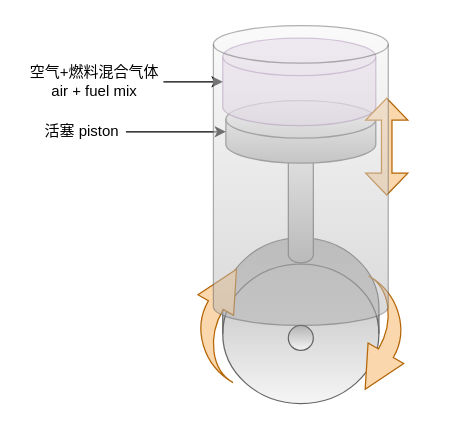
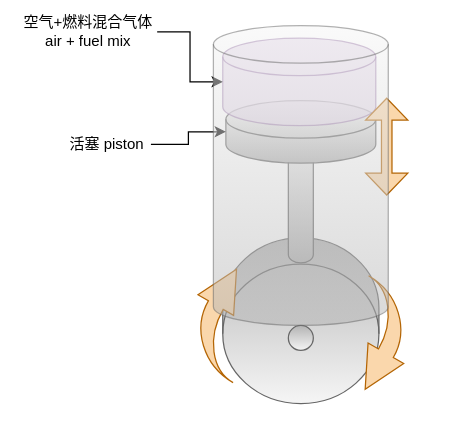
  <mxCell id="0" />
  <mxCell id="1" parent="0" />
  <mxCell id="2" value="" style="shape=cylinder3;whiteSpace=wrap;html=1;boundedLbl=1;backgroundOutline=1;size=55.78;rotation=-180;fillColor=#f5f5f5;gradientColor=#b3b3b3;strokeColor=#666666;" parent="1" vertex="1"><mxGeometry x="177.5" y="190" width="125" height="132.5" as="geometry" /></mxCell>
  <mxCell id="3" value="" style="shape=cylinder3;whiteSpace=wrap;html=1;boundedLbl=1;backgroundOutline=1;size=6.795;fillColor=#f5f5f5;gradientColor=#b3b3b3;strokeColor=#666666;" parent="1" vertex="1"><mxGeometry x="230" y="100" width="20" height="110" as="geometry" /></mxCell>
  <mxCell id="4" value="" style="shape=cylinder3;whiteSpace=wrap;html=1;boundedLbl=1;backgroundOutline=1;size=15;fillColor=#f5f5f5;gradientColor=#b3b3b3;strokeColor=#666666;" parent="1" vertex="1"><mxGeometry x="180" y="80" width="120" height="50" as="geometry" /></mxCell>
  <mxCell id="5" value="" style="shape=cylinder3;whiteSpace=wrap;html=1;boundedLbl=1;backgroundOutline=1;size=15;fillColor=#e1d5e7;strokeColor=#9673a6;opacity=70;" parent="1" vertex="1"><mxGeometry x="177.5" y="30" width="122.5" height="70" as="geometry" /></mxCell>
  <mxCell id="6" value="" style="ellipse;whiteSpace=wrap;html=1;aspect=fixed;fillColor=#f5f5f5;gradientColor=#b3b3b3;strokeColor=#666666;rotation=-180;" parent="1" vertex="1"><mxGeometry x="230" y="260" width="20" height="20" as="geometry" /></mxCell>
  <mxCell id="7" value="" style="html=1;shadow=0;dashed=0;align=center;verticalAlign=middle;shape=mxgraph.arrows2.jumpInArrow;dy=6.85;dx=33.19;arrowHead=32.96;rotation=-60;fillColor=#fad7ac;strokeColor=#b46504;" parent="1" vertex="1"><mxGeometry x="140" y="226.5" width="80" height="59.51" as="geometry" /></mxCell>
  <mxCell id="8" value="" style="shape=doubleArrow;whiteSpace=wrap;html=1;rotation=90;arrowWidth=0.249;arrowSize=0.226;fillColor=#fad7ac;strokeColor=#b46504;" parent="1" vertex="1"><mxGeometry x="270" y="100" width="77.5" height="33.75" as="geometry" /></mxCell>
  <mxCell id="9" style="edgeStyle=orthogonalEdgeStyle;rounded=0;orthogonalLoop=1;jettySize=auto;html=1;entryX=0;entryY=0.5;entryDx=0;entryDy=0;entryPerimeter=0;" parent="1" source="10" target="5" edge="1"><mxGeometry relative="1" as="geometry" /></mxCell>
- <mxCell id="10" value="空气+燃料混合气体&lt;br&gt;air + fuel mix" style="text;html=1;strokeColor=none;fillColor=none;align=center;verticalAlign=middle;whiteSpace=wrap;rounded=0;" parent="1" vertex="1"><mxGeometry x="20" y="50" width="110" height="30" as="geometry" /></mxCell>
+ <mxCell id="10" value="空气+燃料混合气体&lt;br&gt;air + fuel mix" style="text;html=1;strokeColor=none;fillColor=none;align=center;verticalAlign=middle;whiteSpace=wrap;rounded=0;" parent="1" vertex="1"><mxGeometry x="15" y="10" width="110" height="30" as="geometry" /></mxCell>
  <mxCell id="11" value="" style="html=1;shadow=0;dashed=0;align=center;verticalAlign=middle;shape=mxgraph.arrows2.jumpInArrow;dy=6.85;dx=33.19;arrowHead=32.96;rotation=120;fillColor=#fad7ac;strokeColor=#b46504;" parent="1" vertex="1"><mxGeometry x="260" y="240" width="80" height="59.51" as="geometry" /></mxCell>
  <mxCell id="12" style="edgeStyle=orthogonalEdgeStyle;rounded=0;orthogonalLoop=1;jettySize=auto;html=1;entryX=0;entryY=0.5;entryDx=0;entryDy=0;entryPerimeter=0;" parent="1" source="13" target="4" edge="1"><mxGeometry relative="1" as="geometry" /></mxCell>
- <mxCell id="13" value="活塞 piston" style="text;html=1;strokeColor=none;fillColor=none;align=center;verticalAlign=middle;whiteSpace=wrap;rounded=0;" parent="1" vertex="1"><mxGeometry x="30" y="91.88" width="70" height="26.25" as="geometry" /></mxCell>
+ <mxCell id="13" value="活塞 piston" style="text;html=1;strokeColor=none;fillColor=none;align=center;verticalAlign=middle;whiteSpace=wrap;rounded=0;" parent="1" vertex="1"><mxGeometry x="50" y="101.88" width="70" height="26.25" as="geometry" /></mxCell>
  <mxCell id="14" value="" style="shape=cylinder3;whiteSpace=wrap;html=1;boundedLbl=1;backgroundOutline=1;size=15;fillColor=#f5f5f5;gradientColor=#b3b3b3;strokeColor=#666666;opacity=50;" parent="1" vertex="1"><mxGeometry x="170" y="20" width="140" height="240" as="geometry" /></mxCell>
